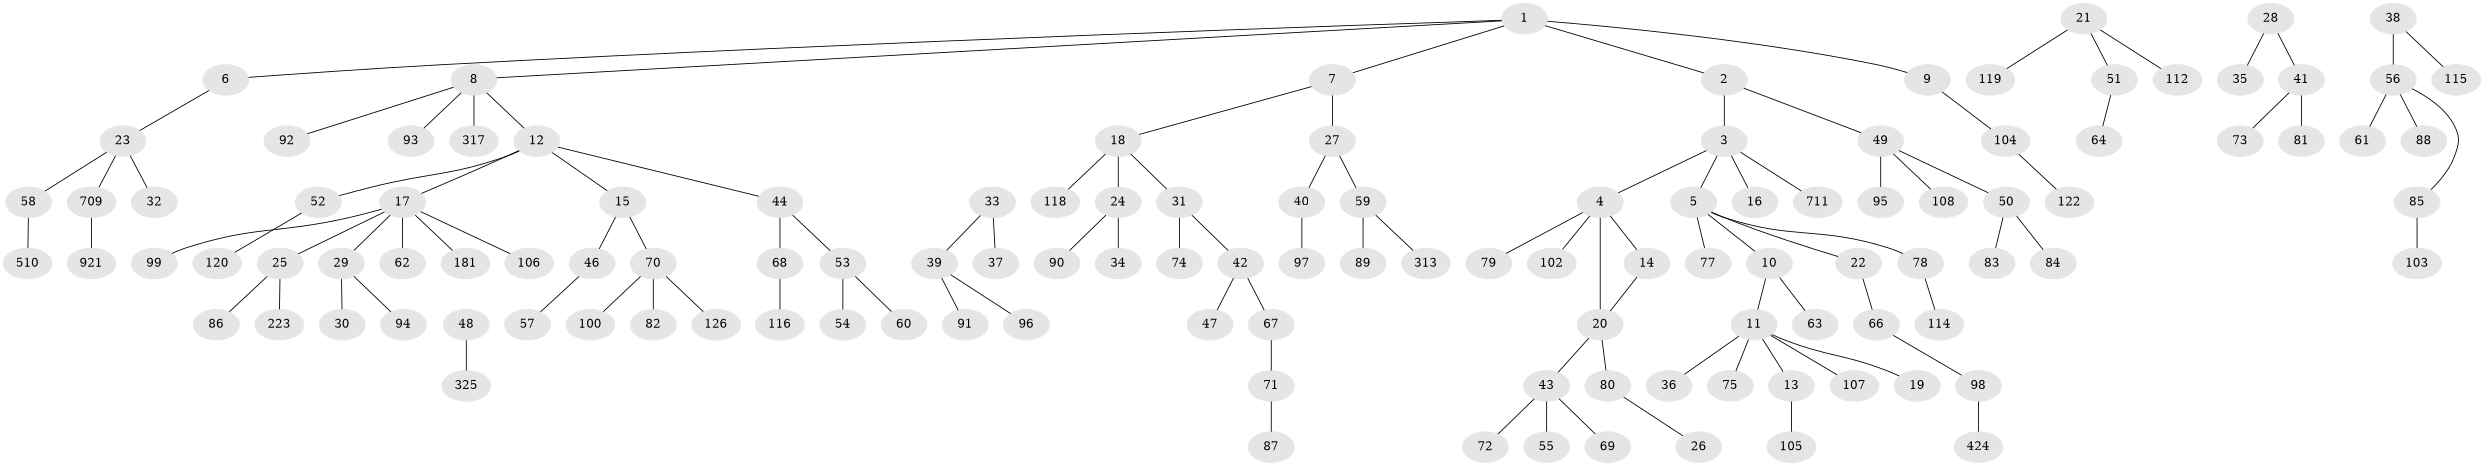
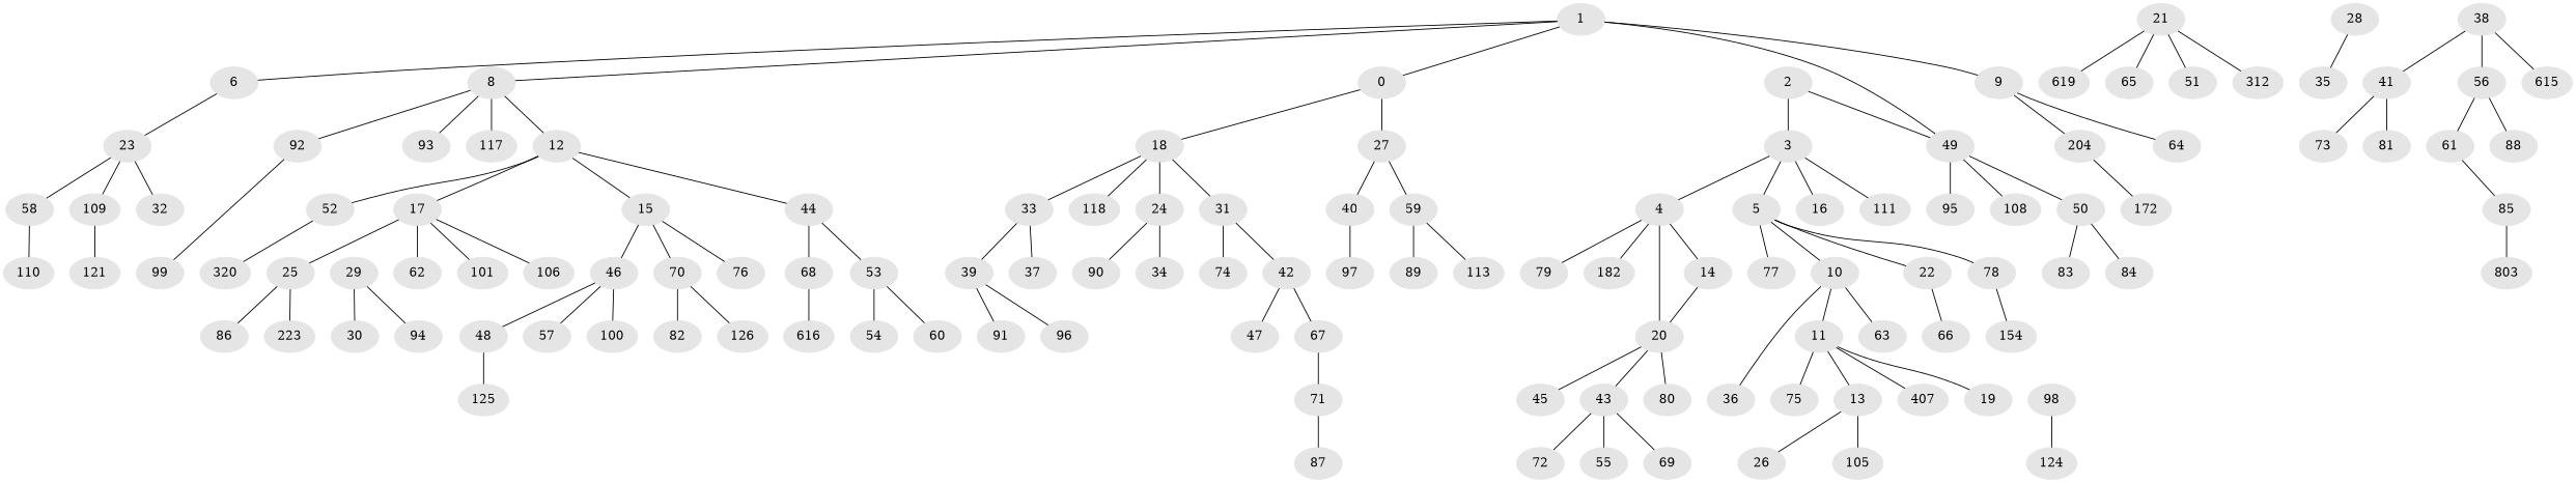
  graph {
    node [color=gray90 style=filled]
    1
    2
    6
-   7
+   7 [label=0]
    8
    9
    3
    49
    23
    18
    27
    12
    92
    93
-   117 [label=317]
+   117
    64
-   104
+   104 [label=204]
    4
    5
    16
-   111 [label=711]
+   111
    21
    51
-   112
-   119
+   65
+   112 [label=312]
+   119 [label=619]
    50
    95
    108
    14
    79
-   102
+   102 [label=182]
    20
    10
    22
    77
    78
    28
    35
    41
    11
    63
    66
-   114
+   114 [label=154]
    32
    58
-   109 [label=709]
+   109
    24
    31
    33
    118
    40
    59
    15
    17
    44
    52
-   122
+   122 [label=172]
    13
    19
    36
    75
-   107
+   107 [label=407]
    26
    105
    46
    70
+   76
    25
    29
    62
    99
-   101 [label=181]
+   101
    106
    53
    68
-   120
+   120 [label=320]
    43
+   45
    80
    48
    57
    82
    100
    126
    86
    n87 [label=223]
    30
    94
    34
    90
    42
    74
    37
    39
    55
    69
    72
    98
-   110 [label=510]
-   121 [label=921]
+   110
+   121
    38
    56
-   115
+   115 [label=615]
    97
    89
-   113 [label=313]
+   113
    73
    81
    47
    67
    91
    96
    61
    88
    71
    54
    60
-   116
-   125 [label=325]
+   116 [label=616]
+   125
    83
    84
    85
-   103
-   124 [label=424]
+   103 [label=803]
+   124
    87
-   1 -- 2
+   1 -- 49
    1 -- 6
    1 -- 7
    1 -- 8
    1 -- 9
    2 -- 3
    2 -- 49
    6 -- 23
    7 -- 18
    7 -- 27
    8 -- 12
    8 -- 92
    8 -- 93
    8 -- 117
-   51 -- 64
+   9 -- 64
    9 -- 104
    3 -- 4
    3 -- 5
    3 -- 16
    3 -- 111
    49 -- 50
    49 -- 95
    49 -- 108
    23 -- 32
    23 -- 58
    23 -- 109
    18 -- 24
    18 -- 31
+   18 -- 33
    18 -- 118
    27 -- 40
    27 -- 59
    12 -- 15
    12 -- 17
    12 -- 44
    12 -- 52
    104 -- 122
    4 -- 14
    4 -- 79
    4 -- 102
    4 -- 20
    5 -- 10
    5 -- 22
    5 -- 77
    5 -- 78
    21 -- 51
+   21 -- 65
    21 -- 112
    21 -- 119
    50 -- 83
    50 -- 84
    14 -- 20
    20 -- 43
+   20 -- 45
    20 -- 80
    10 -- 11
    10 -- 63
    22 -- 66
    78 -- 114
    28 -- 35
-   28 -- 41
+   38 -- 41
    41 -- 73
    41 -- 81
    11 -- 13
    11 -- 19
-   11 -- 36
+   10 -- 36
    11 -- 75
    11 -- 107
-   66 -- 98
    58 -- 110
    109 -- 121
    24 -- 34
    24 -- 90
    31 -- 42
    31 -- 74
    33 -- 37
    33 -- 39
    40 -- 97
    59 -- 89
    59 -- 113
    15 -- 46
    15 -- 70
+   15 -- 76
    17 -- 25
-   17 -- 29
    17 -- 62
-   17 -- 99
+   92 -- 99
    17 -- 101
    17 -- 106
    44 -- 53
    44 -- 68
    52 -- 120
-   80 -- 26
+   13 -- 26
    13 -- 105
+   46 -- 48
    46 -- 57
    70 -- 82
-   70 -- 100
+   46 -- 100
    70 -- 126
    25 -- 86
    25 -- n87
    29 -- 30
    29 -- 94
    53 -- 54
    53 -- 60
    68 -- 116
    43 -- 55
    43 -- 69
    43 -- 72
    48 -- 125
    42 -- 47
    42 -- 67
    39 -- 91
    39 -- 96
    98 -- 124
    38 -- 56
    38 -- 115
    56 -- 61
    56 -- 88
    67 -- 71
-   56 -- 85
+   61 -- 85
    71 -- 87
    85 -- 103
  }
